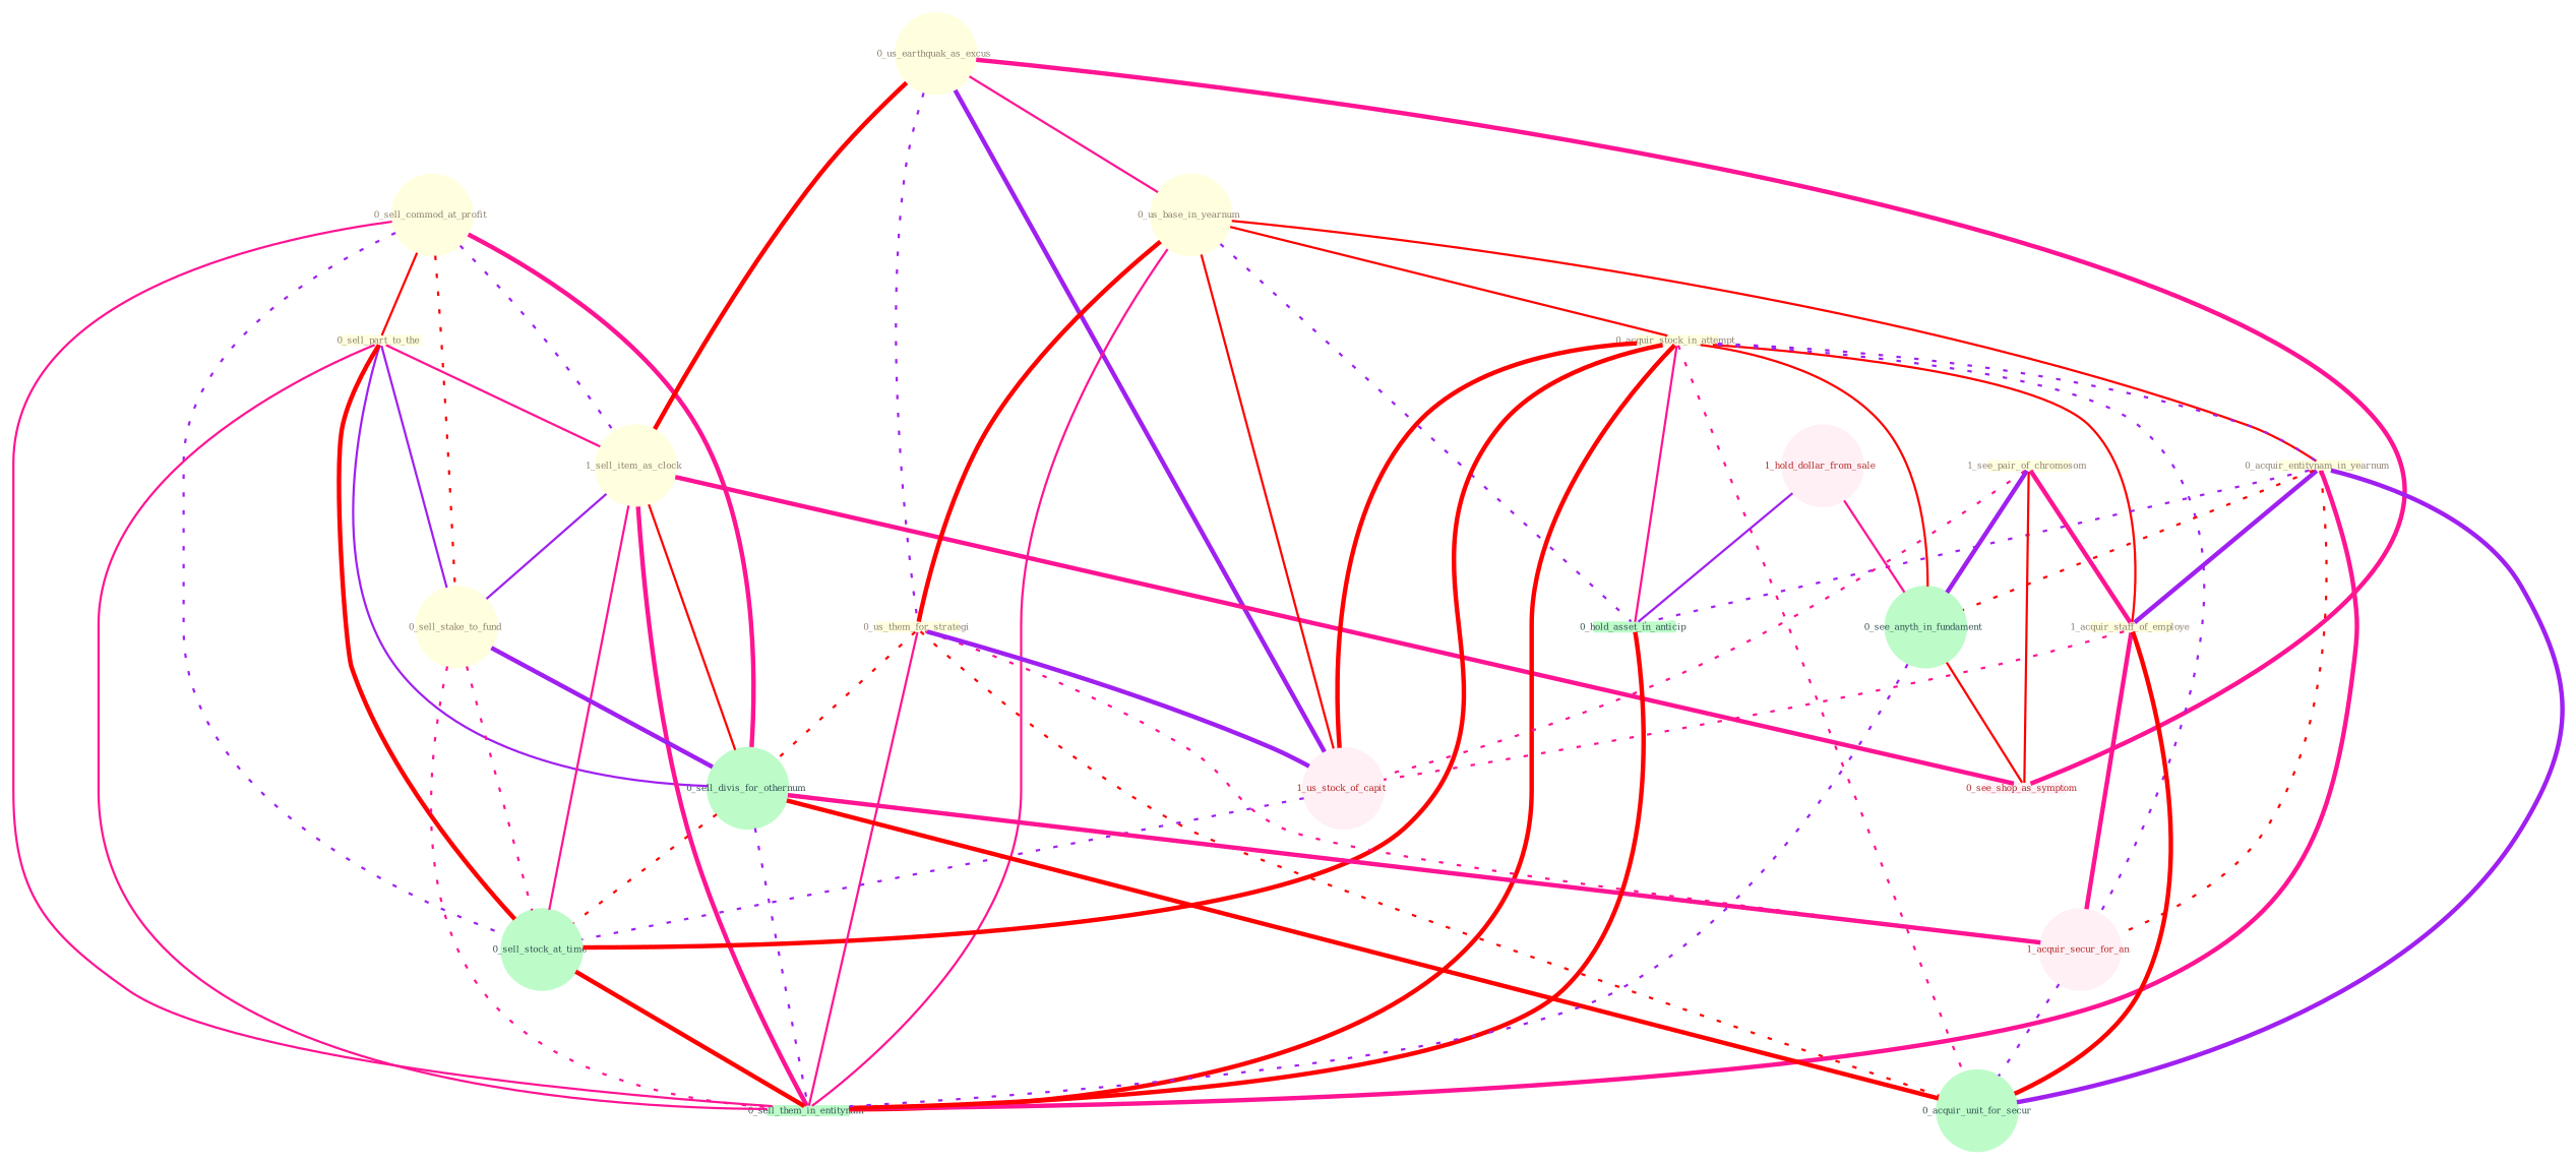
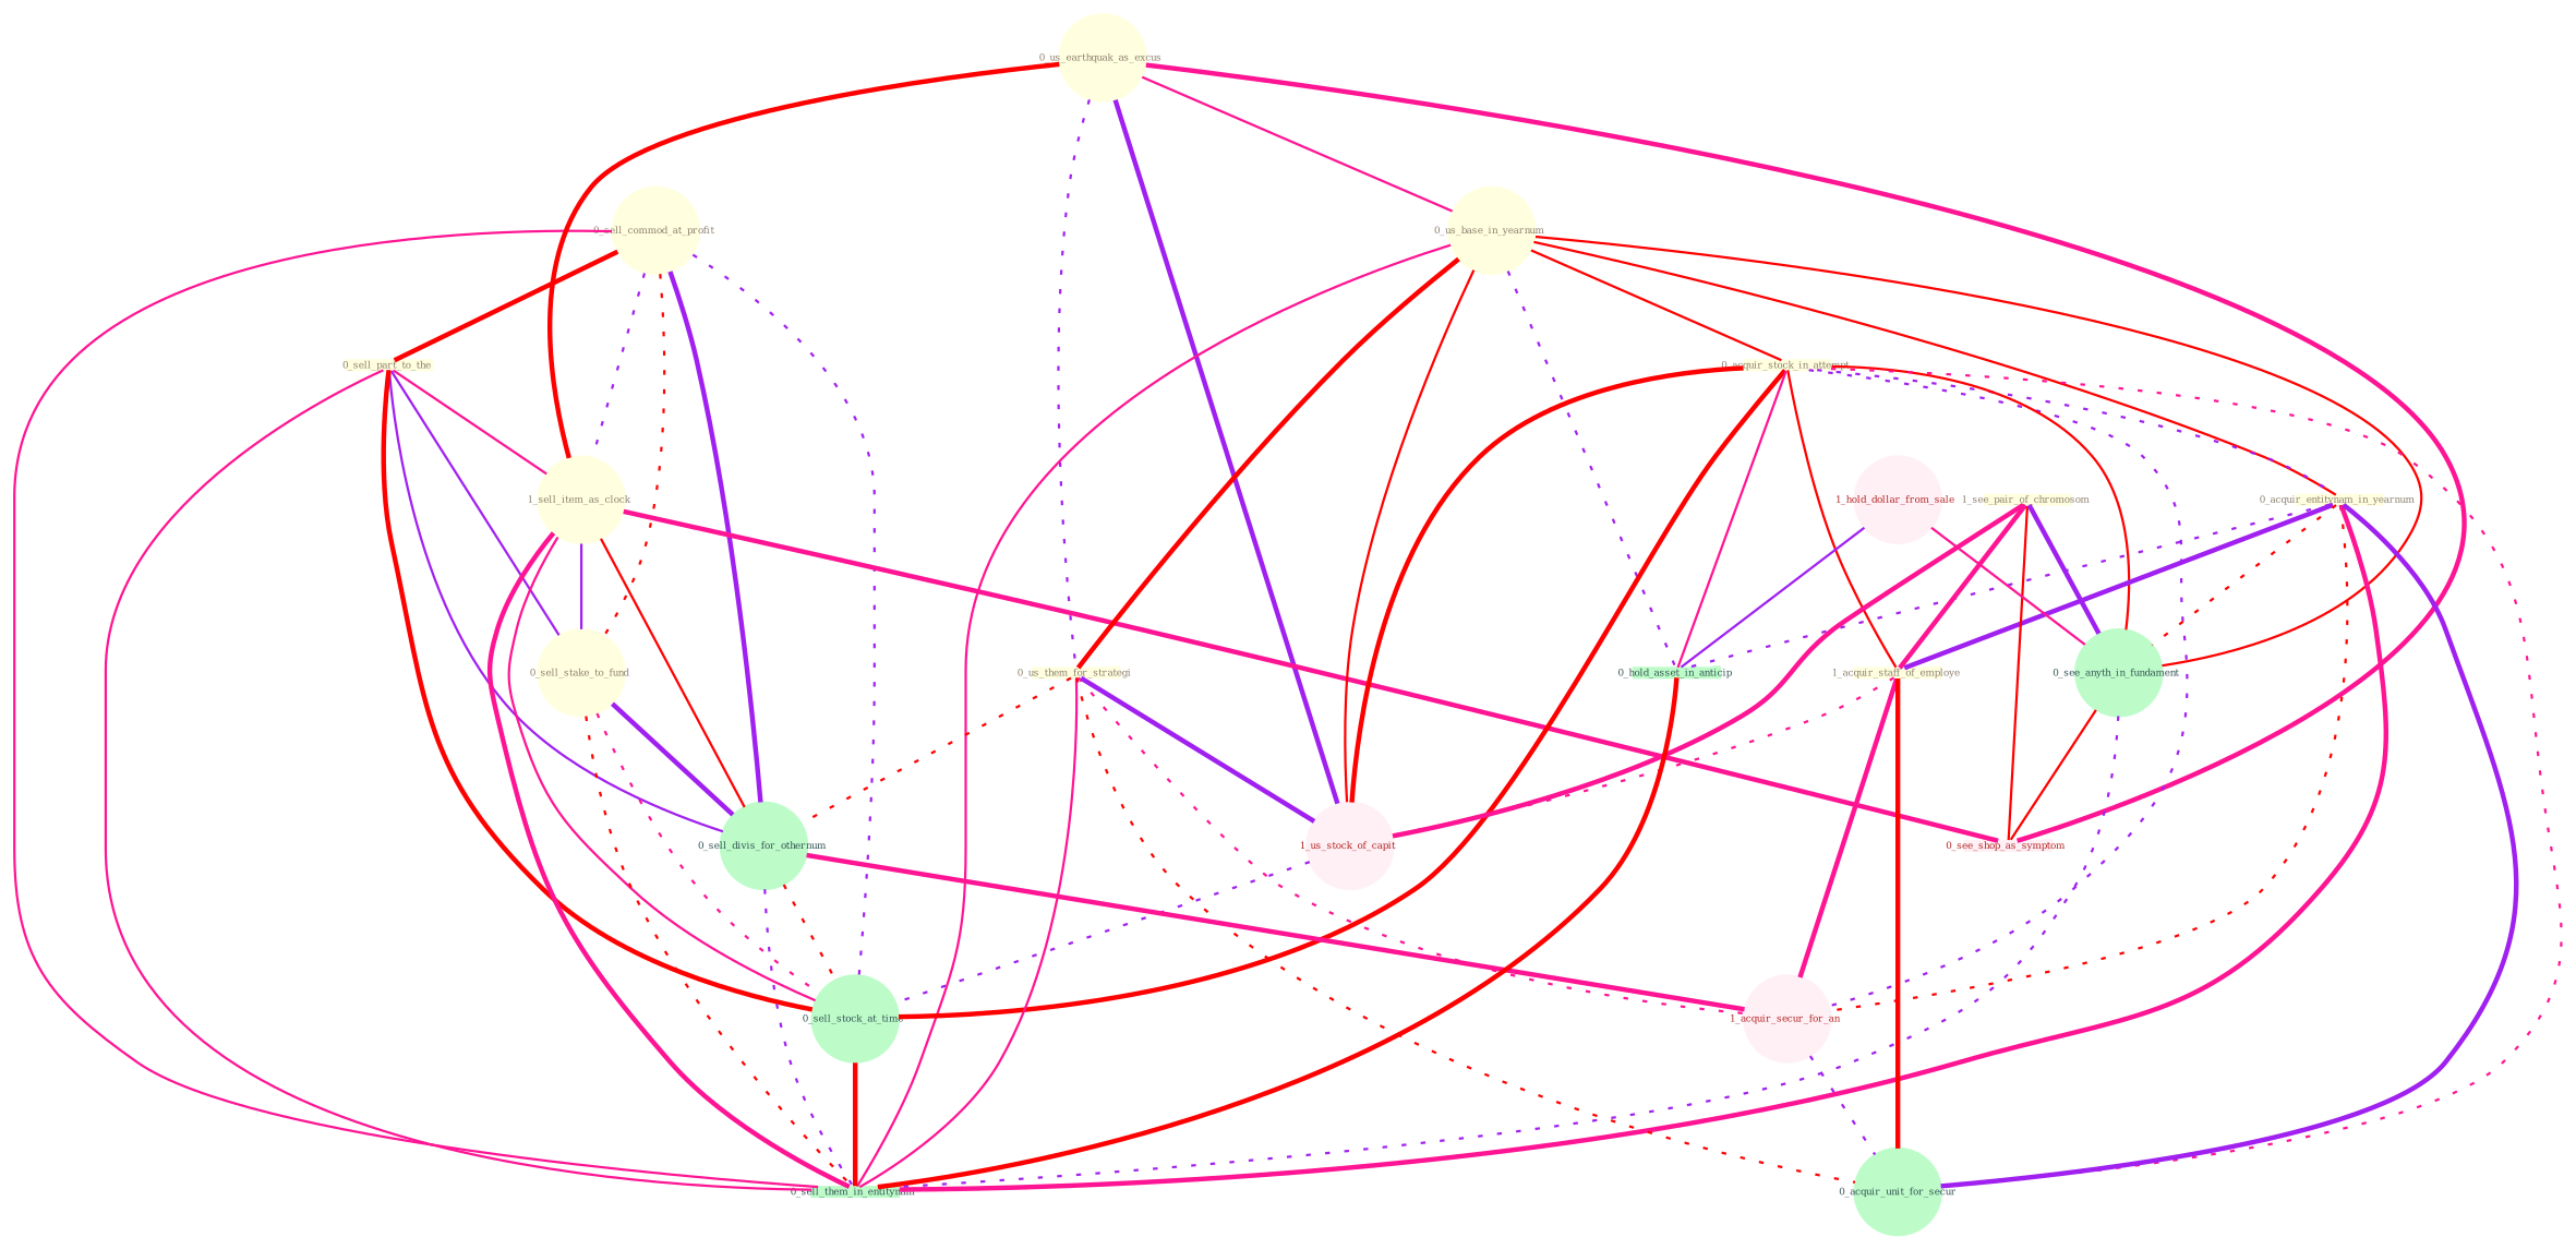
  graph {
    fontname="DejaVu Serif"
    node [color="#ffffe0" fixedsize=true fontcolor="#8b7d6b" fontname="DejaVu Serif" fontsize=4 shape=circle style=filled]
    edge [color=red fontname="DejaVu Serif" style=bold w=1]
    "0_sell_commod_at_profit " [height=.06 width=.5]
    "0_sell_part_to_the " [height=.06 shape=box width=.5]
    "0_us_earthquak_as_excus " [height=.06 width=.5]
    "1_sell_item_as_clock " [height=.06 width=.5]
    "0_us_base_in_yearnum " [height=.06 width=.5]
    "0_sell_stake_to_fund " [height=.06 width=.5]
    "0_acquir_stock_in_attempt " [height=.06 shape=box width=.5]
    "0_acquir_entitynam_in_yearnum " [height=.06 shape=box width=.5]
    "1_see_pair_of_chromosom " [height=.06 shape=box width=.5]
    "0_us_them_for_strategi " [height=.06 shape=folder width=.5]
    "1_acquir_staff_of_employe " [height=.06 shape=folder width=.5]
    "1_acquir_secur_for_an " [color="#fff0f5" fontcolor="#b22222" height=.06 width=.5]
    "1_us_stock_of_capit " [color="#fff0f5" fontcolor="#b22222" height=.06 width=.5]
    "1_hold_dollar_from_sale " [color="#fff0f5" fontcolor="#b22222" height=.06 width=.5]
    "0_see_shop_as_symptom " [color="#fff0f5" fontcolor="#b22222" height=.06 shape=folder width=.5]
    "0_sell_divis_for_othernum " [color="#BDFCC9" fontcolor="#2f4f4f" height=.06 width=.5]
    "0_sell_stock_at_time " [color="#BDFCC9" fontcolor="#2f4f4f" height=.06 width=.5]
    "0_sell_them_in_entitynam " [color="#BDFCC9" fontcolor="#2f4f4f" height=.06 shape=box width=.5]
    "0_hold_asset_in_anticip " [color="#BDFCC9" fontcolor="#2f4f4f" height=.06 shape=folder width=.5]
    "0_see_anyth_in_fundament " [color="#BDFCC9" fontcolor="#2f4f4f" height=.06 width=.5]
    n21 [color="#BDFCC9" fontcolor="#2f4f4f" height=.06 label="0_acquir_unit_for_secur" width=.5]
    subgraph sub_1 {
      "0_sell_commod_at_profit "
      "0_sell_part_to_the "
      "0_us_earthquak_as_excus "
      "1_sell_item_as_clock "
      "0_us_base_in_yearnum "
      "0_sell_stake_to_fund "
      "0_acquir_stock_in_attempt "
      "0_acquir_entitynam_in_yearnum "
      "1_see_pair_of_chromosom "
      "0_us_them_for_strategi "
      "1_acquir_staff_of_employe "
    }
    subgraph sub_2 {
      "1_acquir_secur_for_an "
      "1_us_stock_of_capit "
      "1_hold_dollar_from_sale "
      "0_see_shop_as_symptom "
    }
-   "0_sell_commod_at_profit " -- "0_sell_part_to_the " [style=solid]
+   "0_sell_commod_at_profit " -- "0_sell_part_to_the "
    "0_sell_commod_at_profit " -- "1_sell_item_as_clock " [color=purple style=dotted]
    "0_sell_commod_at_profit " -- "0_sell_stake_to_fund " [style=dotted]
-   "0_sell_commod_at_profit " -- "0_sell_divis_for_othernum " [color=deeppink]
+   "0_sell_commod_at_profit " -- "0_sell_divis_for_othernum " [color=purple]
    "0_sell_commod_at_profit " -- "0_sell_stock_at_time " [color=purple style=dotted w=2]
    "0_sell_commod_at_profit " -- "0_sell_them_in_entitynam " [color=deeppink style=solid]
    "0_sell_part_to_the " -- "1_sell_item_as_clock " [color=deeppink style=solid]
    "0_sell_part_to_the " -- "0_sell_stake_to_fund " [color=purple style=solid w=2]
    "0_sell_part_to_the " -- "0_sell_divis_for_othernum " [color=purple style=solid]
    "0_sell_part_to_the " -- "0_sell_stock_at_time "
    "0_sell_part_to_the " -- "0_sell_them_in_entitynam " [color=deeppink style=solid]
    "0_us_earthquak_as_excus " -- "1_sell_item_as_clock "
    "0_us_earthquak_as_excus " -- "0_us_base_in_yearnum " [color=deeppink style=solid]
    "0_us_earthquak_as_excus " -- "0_us_them_for_strategi " [color=purple style=dotted]
    "0_us_earthquak_as_excus " -- "1_us_stock_of_capit " [color=purple]
    "0_us_earthquak_as_excus " -- "0_see_shop_as_symptom " [color=deeppink]
    "1_sell_item_as_clock " -- "0_sell_stake_to_fund " [color=purple style=solid]
    "1_sell_item_as_clock " -- "0_see_shop_as_symptom " [color=deeppink]
    "1_sell_item_as_clock " -- "0_sell_divis_for_othernum " [style=solid]
    "1_sell_item_as_clock " -- "0_sell_stock_at_time " [color=deeppink style=solid]
    "1_sell_item_as_clock " -- "0_sell_them_in_entitynam " [color=deeppink]
    "0_us_base_in_yearnum " -- "0_acquir_stock_in_attempt " [style=solid]
    "0_us_base_in_yearnum " -- "0_acquir_entitynam_in_yearnum " [style=solid w=2]
    "0_us_base_in_yearnum " -- "0_us_them_for_strategi "
    "0_us_base_in_yearnum " -- "1_us_stock_of_capit " [style=solid]
    "0_us_base_in_yearnum " -- "0_sell_them_in_entitynam " [color=deeppink style=solid]
    "0_us_base_in_yearnum " -- "0_hold_asset_in_anticip " [color=purple style=dotted]
+   "0_us_base_in_yearnum " -- "0_see_anyth_in_fundament " [style=solid]
    "0_sell_stake_to_fund " -- "0_sell_divis_for_othernum " [color=purple]
    "0_sell_stake_to_fund " -- "0_sell_stock_at_time " [color=deeppink style=dotted]
-   "0_sell_stake_to_fund " -- "0_sell_them_in_entitynam " [color=deeppink style=dotted]
+   "0_sell_stake_to_fund " -- "0_sell_them_in_entitynam " [style=dotted]
    "0_acquir_stock_in_attempt " -- "0_acquir_entitynam_in_yearnum " [color=purple style=dotted w=2]
    "0_acquir_stock_in_attempt " -- "1_acquir_staff_of_employe " [style=solid]
    "0_acquir_stock_in_attempt " -- "1_acquir_secur_for_an " [color=purple style=dotted]
    "0_acquir_stock_in_attempt " -- "1_us_stock_of_capit "
    "0_acquir_stock_in_attempt " -- "0_sell_stock_at_time "
-   "0_acquir_stock_in_attempt " -- "0_sell_them_in_entitynam "
    "0_acquir_stock_in_attempt " -- "0_hold_asset_in_anticip " [color=deeppink style=solid]
    "0_acquir_stock_in_attempt " -- "0_see_anyth_in_fundament " [style=solid]
    "0_acquir_stock_in_attempt " -- n21 [color=deeppink style=dotted]
    "0_acquir_entitynam_in_yearnum " -- "1_acquir_staff_of_employe " [color=purple]
    "0_acquir_entitynam_in_yearnum " -- "1_acquir_secur_for_an " [style=dotted]
    "0_acquir_entitynam_in_yearnum " -- "0_sell_them_in_entitynam " [color=deeppink]
    "0_acquir_entitynam_in_yearnum " -- "0_hold_asset_in_anticip " [color=purple style=dotted]
    "0_acquir_entitynam_in_yearnum " -- "0_see_anyth_in_fundament " [style=dotted]
    "0_acquir_entitynam_in_yearnum " -- n21 [color=purple]
    "1_see_pair_of_chromosom " -- "1_acquir_staff_of_employe " [color=deeppink]
-   "1_see_pair_of_chromosom " -- "1_us_stock_of_capit " [color=deeppink style=dotted]
+   "1_see_pair_of_chromosom " -- "1_us_stock_of_capit " [color=deeppink]
    "1_see_pair_of_chromosom " -- "0_see_shop_as_symptom " [style=solid]
    "1_see_pair_of_chromosom " -- "0_see_anyth_in_fundament " [color=purple]
    "0_us_them_for_strategi " -- "1_acquir_secur_for_an " [color=deeppink style=dotted]
    "0_us_them_for_strategi " -- "1_us_stock_of_capit " [color=purple]
    "0_us_them_for_strategi " -- "0_sell_divis_for_othernum " [style=dotted]
    "0_us_them_for_strategi " -- "0_sell_them_in_entitynam " [color=deeppink style=solid]
    "0_us_them_for_strategi " -- n21 [style=dotted]
    "1_acquir_staff_of_employe " -- "1_acquir_secur_for_an " [color=deeppink]
    "1_acquir_staff_of_employe " -- "1_us_stock_of_capit " [color=deeppink style=dotted]
    "1_acquir_staff_of_employe " -- n21
    "1_acquir_secur_for_an " -- n21 [color=purple style=dotted w=2]
    "1_us_stock_of_capit " -- "0_sell_stock_at_time " [color=purple style=dotted]
    "1_hold_dollar_from_sale " -- "0_hold_asset_in_anticip " [color=purple style=solid]
    "1_hold_dollar_from_sale " -- "0_see_anyth_in_fundament " [color=deeppink style=solid]
    "0_sell_divis_for_othernum " -- "1_acquir_secur_for_an " [color=deeppink]
    "0_sell_divis_for_othernum " -- "0_sell_stock_at_time " [style=dotted]
    "0_sell_divis_for_othernum " -- "0_sell_them_in_entitynam " [color=purple style=dotted]
-   "0_sell_divis_for_othernum " -- n21
    "0_sell_stock_at_time " -- "0_sell_them_in_entitynam "
    "0_hold_asset_in_anticip " -- "0_sell_them_in_entitynam "
    "0_see_anyth_in_fundament " -- "0_see_shop_as_symptom " [style=solid]
    "0_see_anyth_in_fundament " -- "0_sell_them_in_entitynam " [color=purple style=dotted]
  }
